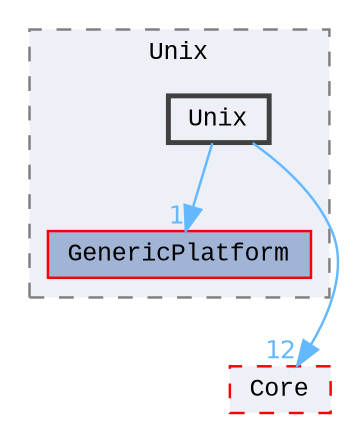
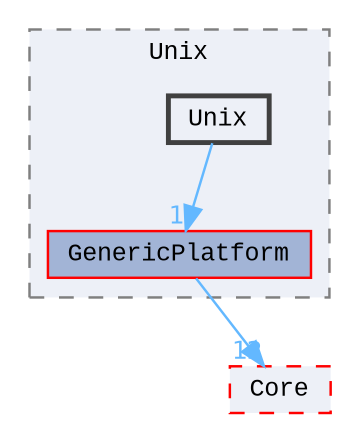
  digraph {
    compound=true
    fontname="Liberation Mono"
    node [color=red fillcolor="#edf0f7" fontname="Liberation Mono" fontsize=10 shape=box]
    edge [color=steelblue1 fontcolor=steelblue1 fontname="Liberation Mono" fontsize=10 labeldistance=1.5 labelfontname=Helvetica labelfontsize=10]
    n1 [fillcolor="#a2b4d6" height=0.2 label=GenericPlatform style=filled width=0.4]
    n2 [color=grey25 height=0.2 label=Unix style="filled,bold" width=0.4]
    n3 [height=0.2 label=Core style="filled,dashed" width=0.4]
    subgraph cluster_1 {
      bgcolor="#edf0f7"
      fontsize=10
      label=Unix
      pencolor=grey50
      style="filled,dashed"
      n1
      n2
    }
    n2 -> n1 [headlabel=1]
-   n2 -> n3 [headlabel=12]
+   n1 -> n3 [headlabel=12]
  }
